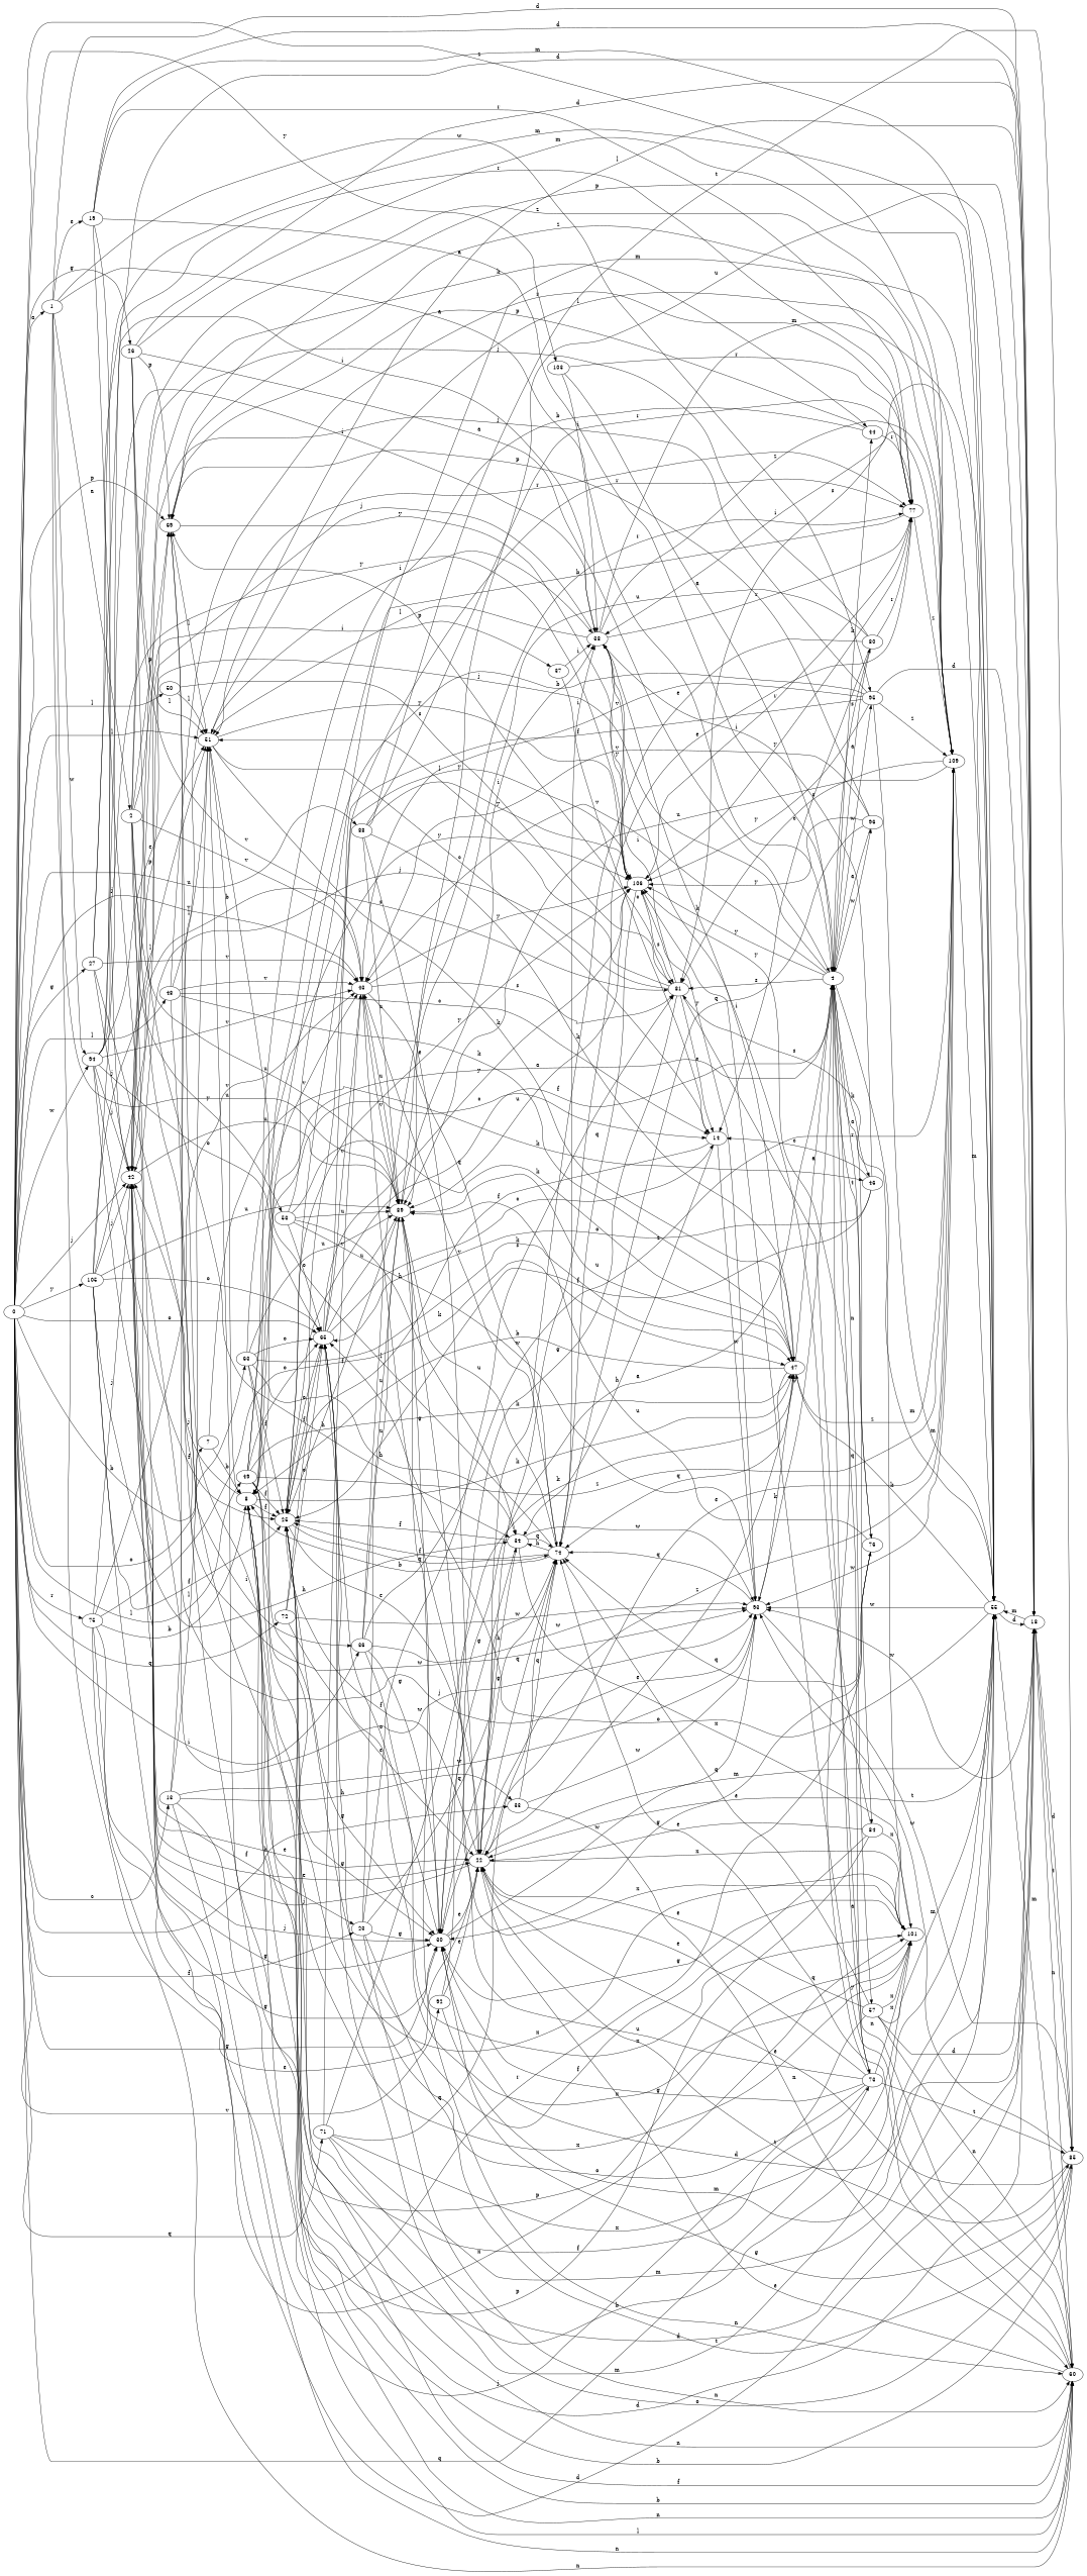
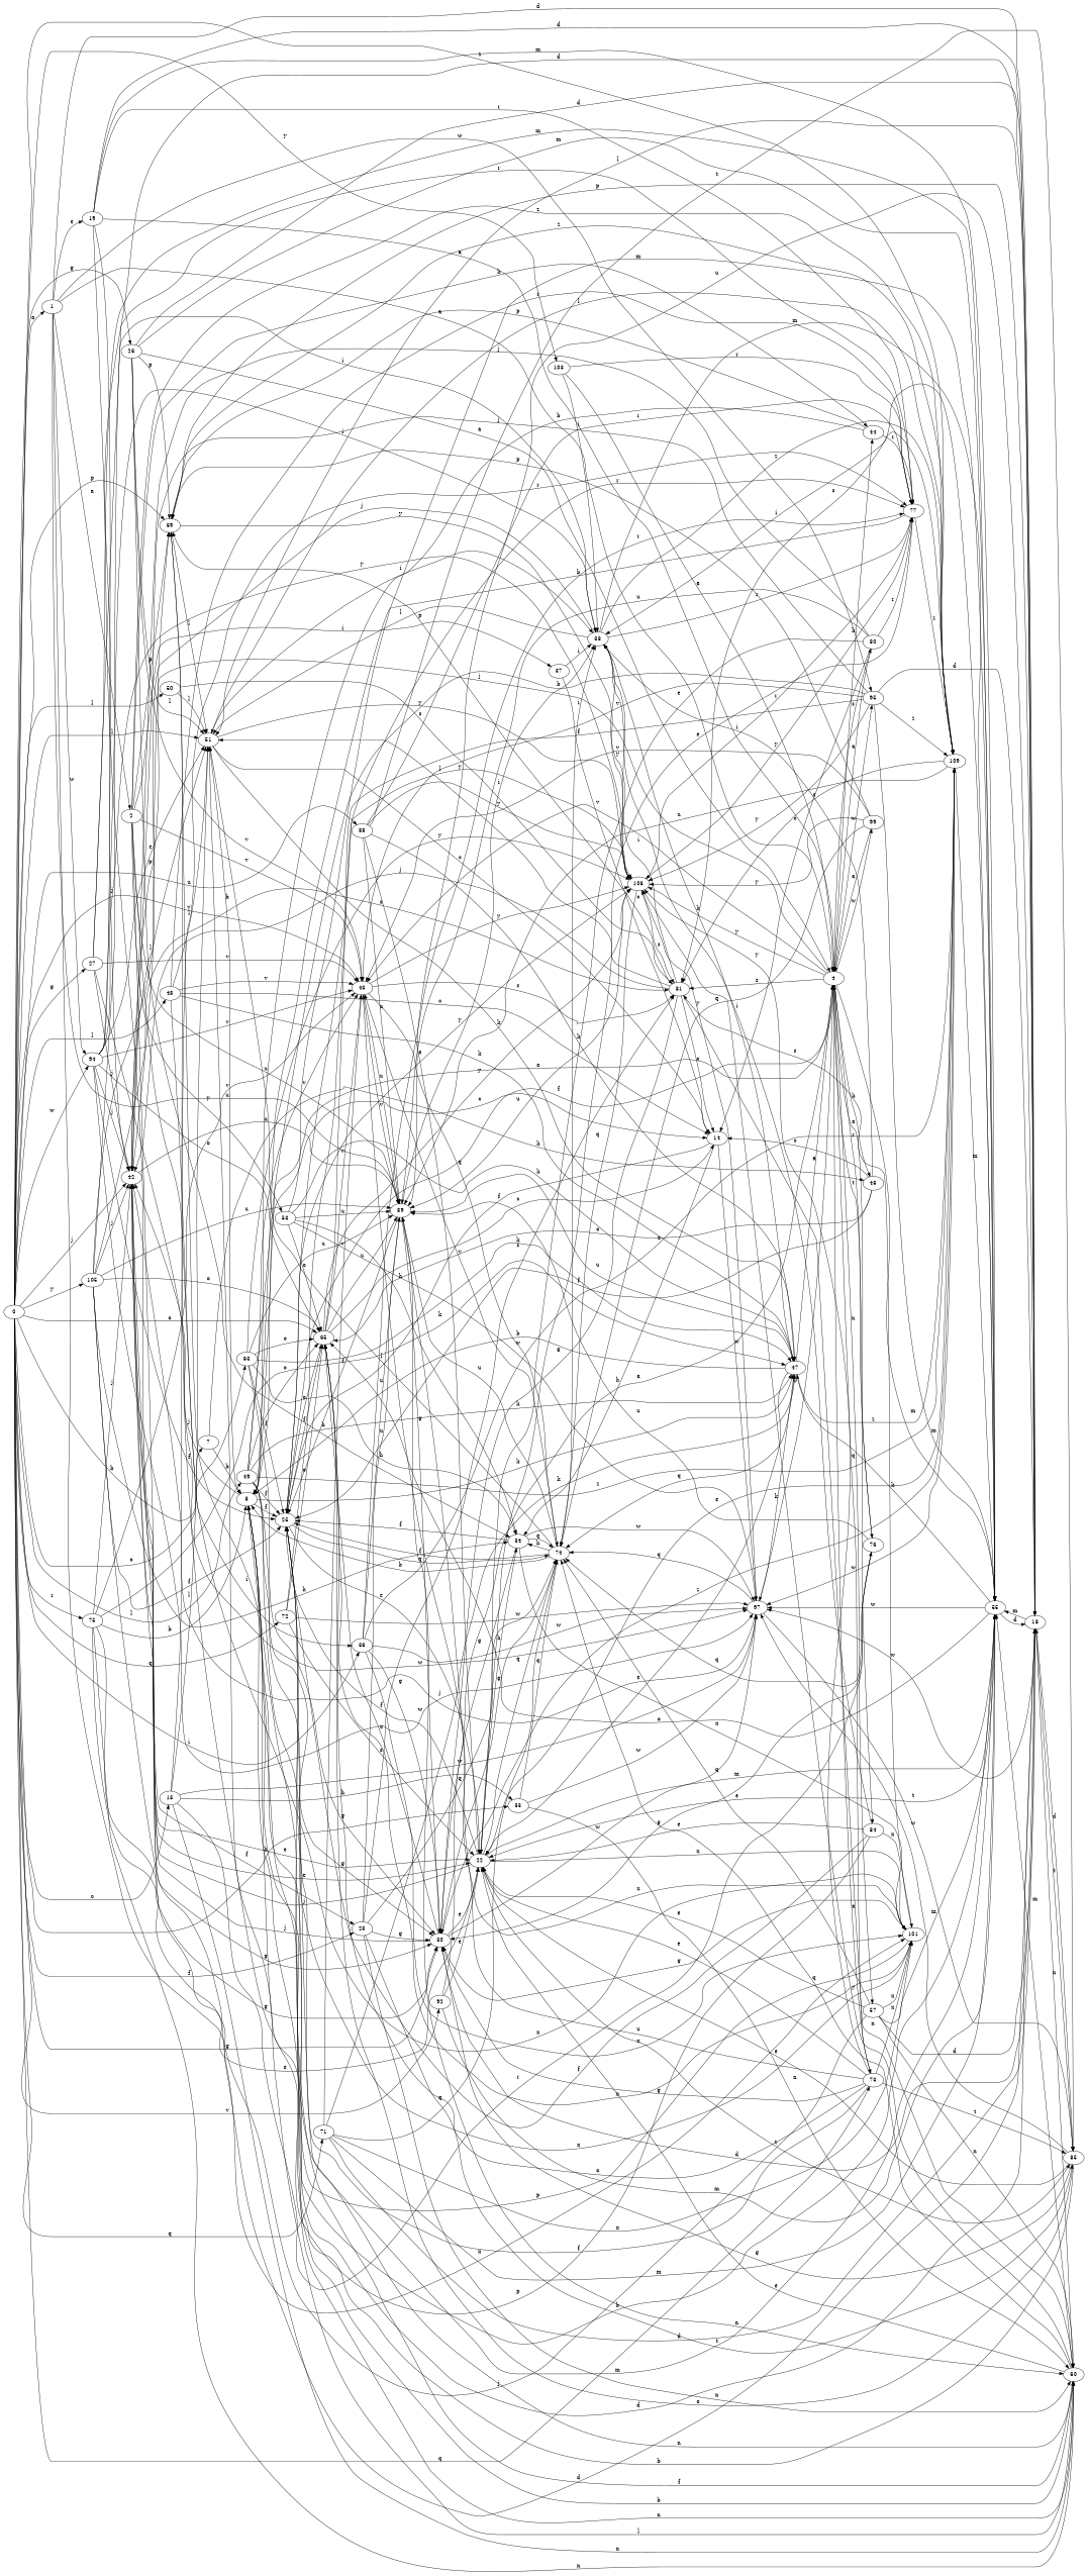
  strict digraph {
    rankdir=LR
    0
    1
    7
    13
    23
    26
    27
    30
    33
    36
    42
    48
    49
    50
    51
    63
    65
    69
    71
    72
    73
    75
    88
    92
    n25 [label=43]
    94
    103
    105
    109
    2
    4
    18
    19
    89
    95
    101
    46
    8
    76
-   97 [label=93]
+   97
    60
    77
    81
    85
    74
    55
    34
    22
    14
    47
    25
    106
    38
    37
    44
    53
    57
    80
    84
-   96
+   96 [label=99]
    0 -> 1 [label=a]
    0 -> 7 [label=b]
    0 -> 13 [label=c]
    0 -> 23 [label=f]
    0 -> 26 [label=g]
    0 -> 27 [label=g]
    0 -> 30 [label=g]
    0 -> 33 [label=h]
    0 -> 36 [label=i]
    0 -> 42 [label=j]
    0 -> 48 [label=l]
    0 -> 49 [label=l]
    0 -> 50 [label=l]
    0 -> 51 [label=l]
    0 -> 63 [label=o]
    0 -> 65 [label=o]
    0 -> 69 [label=p]
    0 -> 71 [label=q]
    0 -> 72 [label=q]
    0 -> 73 [label=q]
    0 -> 75 [label=r]
    0 -> 88 [label=u]
    0 -> 92 [label=v]
    0 -> n25 [label=v]
    0 -> 94 [label=w]
    0 -> 103 [label=y]
    0 -> 105 [label=y]
    0 -> 109 [label=z]
    1 -> 94 [label=w]
    1 -> 2 [label=a]
    1 -> 4 [label=a]
    1 -> 18 [label=d]
    1 -> 19 [label=e]
    1 -> 89 [label=u]
    1 -> 95 [label=w]
    1 -> 101 [label=x]
    7 -> 46 [label=k]
    7 -> 8 [label=b]
    13 -> 33 [label=h]
    13 -> 51 [label=l]
    13 -> 76 [label=r]
    13 -> 97 [label=w]
    13 -> 60 [label=n]
    13 -> 77 [label=r]
    23 -> 30 [label=g]
    23 -> 89 [label=u]
    23 -> 60 [label=n]
    23 -> 81 [label=s]
    23 -> 85 [label=t]
    23 -> 74 [label=q]
    26 -> 51 [label=l]
    26 -> 69 [label=p]
    26 -> n25 [label=v]
    26 -> 4 [label=a]
    26 -> 18 [label=d]
    26 -> 55 [label=m]
    26 -> 34 [label=h]
    27 -> 42 [label=j]
    27 -> n25 [label=v]
    27 -> 97 [label=w]
    27 -> 77 [label=r]
    27 -> 55 [label=m]
    30 -> 42 [label=j]
    30 -> 65 [label=o]
    30 -> 109 [label=z]
    30 -> 18 [label=d]
    30 -> 97 [label=w]
    30 -> 22 [label=e]
    33 -> 97 [label=w]
    33 -> 60 [label=n]
    33 -> 74 [label=q]
    36 -> 30 [label=g]
    36 -> 109 [label=z]
    36 -> 89 [label=u]
    36 -> 101 [label=x]
    36 -> 97 [label=w]
    36 -> 77 [label=r]
    42 -> 69 [label=p]
    42 -> 18 [label=d]
    42 -> 89 [label=u]
    42 -> 22 [label=e]
    48 -> 51 [label=l]
    48 -> n25 [label=v]
    48 -> 101 [label=x]
    48 -> 77 [label=r]
    48 -> 14 [label=c]
    48 -> 47 [label=k]
    49 -> 30 [label=g]
    49 -> 65 [label=o]
    49 -> n25 [label=v]
    49 -> 109 [label=z]
    49 -> 4 [label=a]
    49 -> 101 [label=x]
    49 -> 55 [label=m]
    49 -> 47 [label=k]
    49 -> 25 [label=f]
    50 -> 51 [label=l]
    50 -> 81 [label=s]
    51 -> 8 [label=b]
    51 -> 14 [label=c]
    51 -> 47 [label=k]
    51 -> 106 [label=y]
    51 -> 38 [label=i]
    63 -> 30 [label=g]
    63 -> 65 [label=o]
    63 -> 89 [label=u]
    63 -> 34 [label=h]
    63 -> 47 [label=k]
    63 -> 25 [label=f]
    63 -> 106 [label=y]
    65 -> n25 [label=v]
    65 -> 89 [label=u]
    65 -> 101 [label=x]
    65 -> 77 [label=r]
    65 -> 14 [label=c]
    65 -> 25 [label=f]
    65 -> 106 [label=y]
    69 -> 51 [label=l]
    69 -> 109 [label=z]
    69 -> 106 [label=y]
    71 -> n25 [label=v]
    71 -> 18 [label=d]
    71 -> 101 [label=x]
    71 -> 74 [label=q]
    71 -> 55 [label=m]
    71 -> 47 [label=k]
    72 -> 65 [label=o]
    72 -> 97 [label=w]
    72 -> 22 [label=e]
    72 -> 106 [label=y]
    73 -> 30 [label=g]
    73 -> 65 [label=o]
    73 -> 4 [label=a]
    73 -> 89 [label=u]
    73 -> 101 [label=x]
    73 -> 85 [label=t]
    73 -> 22 [label=e]
    73 -> 25 [label=f]
    73 -> 106 [label=y]
    75 -> 30 [label=g]
    75 -> 42 [label=j]
    75 -> n25 [label=v]
    75 -> 8 [label=b]
    75 -> 60 [label=n]
    75 -> 22 [label=e]
    75 -> 47 [label=k]
    88 -> 89 [label=u]
    88 -> 77 [label=r]
    88 -> 85 [label=t]
    88 -> 22 [label=e]
    88 -> 47 [label=k]
    88 -> 106 [label=y]
    92 -> 4 [label=a]
    92 -> 55 [label=m]
    92 -> 22 [label=e]
    n25 -> 89 [label=u]
    n25 -> 101 [label=x]
    n25 -> 81 [label=s]
    n25 -> 74 [label=q]
    n25 -> 106 [label=y]
    94 -> 42 [label=j]
    94 -> 51 [label=e]
    94 -> 65 [label=o]
    94 -> n25 [label=v]
    94 -> 18 [label=d]
    94 -> 97 [label=w]
    94 -> 25 [label=f]
    94 -> 106 [label=y]
    94 -> 38 [label=i]
    103 -> 4 [label=a]
    103 -> 77 [label=r]
    103 -> 38 [label=i]
    105 -> 30 [label=g]
    105 -> 42 [label=j]
    105 -> 51 [label=l]
    105 -> 65 [label=o]
    105 -> 89 [label=u]
    105 -> 81 [label=s]
    105 -> 34 [label=h]
    105 -> 25 [label=f]
    105 -> 38 [label=i]
    109 -> 51 [label=l]
    109 -> 89 [label=u]
    109 -> 97 [label=w]
    109 -> 81 [label=s]
    109 -> 55 [label=m]
    109 -> 22 [label=e]
    109 -> 38 [label=i]
    2 -> 23 [label=f]
    2 -> 36 [label=i]
    2 -> 69 [label=p]
    2 -> n25 [label=v]
    2 -> 109 [label=z]
    2 -> 89 [label=u]
    2 -> 37 [label=i]
    2 -> 44 [label=k]
    2 -> 53 [label=y]
    4 -> 42 [label=j]
    4 -> 73 [label=q]
    4 -> n25 [label=v]
    4 -> 95 [label=w]
    4 -> 46 [label=k]
    4 -> 76 [label=r]
    4 -> 97 [label=w]
    4 -> 81 [label=s]
    4 -> 55 [label=m]
    4 -> 25 [label=f]
    4 -> 106 [label=y]
    4 -> 44 [label=k]
    4 -> 57 [label=n]
    4 -> 80 [label=s]
    4 -> 84 [label=t]
    4 -> 96 [label=w]
    18 -> 51 [label=l]
    18 -> 69 [label=p]
    18 -> 89 [label=u]
    18 -> 97 [label=w]
    18 -> 60 [label=n]
    18 -> 85 [label=t]
    18 -> 55 [label=m]
    19 -> 42 [label=j]
    19 -> 4 [label=a]
    19 -> 18 [label=d]
    19 -> 77 [label=r]
    19 -> 55 [label=m]
    19 -> 22 [label=e]
    89 -> 30 [label=g]
    89 -> n25 [label=v]
    89 -> 60 [label=n]
    89 -> 25 [label=f]
    89 -> 38 [label=i]
    95 -> 42 [label=j]
    95 -> n25 [label=v]
    95 -> 109 [label=z]
    95 -> 18 [label=d]
    95 -> 8 [label=b]
    95 -> 55 [label=m]
    95 -> 25 [label=f]
    95 -> 106 [label=y]
    101 -> 30 [label=g]
    101 -> 69 [label=p]
    101 -> 81 [label=s]
    46 -> 65 [label=o]
    46 -> 14 [label=c]
    46 -> 25 [label=f]
    46 -> 38 [label=i]
    8 -> 42 [label=j]
    8 -> 18 [label=d]
    8 -> 60 [label=n]
    8 -> 14 [label=c]
    8 -> 47 [label=k]
    8 -> 25 [label=f]
    76 -> 30 [label=g]
    76 -> 4 [label=a]
    76 -> 89 [label=u]
    76 -> 74 [label=q]
    97 -> 42 [label=j]
    97 -> 85 [label=t]
    97 -> 74 [label=q]
    97 -> 47 [label=k]
    97 -> 106 [label=y]
    60 -> 51 [label=l]
    60 -> 8 [label=b]
    60 -> 74 [label=q]
    60 -> 55 [label=m]
    60 -> 22 [label=e]
    60 -> 25 [label=f]
    60 -> 106 [label=y]
    77 -> 109 [label=z]
    77 -> 8 [label=b]
    77 -> 22 [label=e]
    77 -> 106 [label=y]
    81 -> 30 [label=g]
    81 -> 42 [label=j]
    81 -> 51 [label=l]
    81 -> 69 [label=p]
    81 -> 60 [label=n]
    81 -> 14 [label=c]
    81 -> 38 [label=i]
    85 -> 30 [label=g]
    85 -> 65 [label=o]
    85 -> 18 [label=d]
    85 -> 8 [label=b]
    85 -> 97 [label=w]
    85 -> 22 [label=e]
    74 -> 30 [label=g]
    74 -> 51 [label=l]
    74 -> n25 [label=v]
    74 -> 89 [label=u]
    74 -> 8 [label=b]
    74 -> 34 [label=h]
    74 -> 25 [label=f]
    74 -> 38 [label=i]
    55 -> 65 [label=o]
    55 -> 18 [label=d]
    55 -> 8 [label=b]
    55 -> 97 [label=w]
    55 -> 81 [label=s]
    55 -> 22 [label=e]
    55 -> 47 [label=k]
    34 -> 30 [label=g]
    34 -> 101 [label=x]
    34 -> 97 [label=w]
    34 -> 74 [label=q]
    34 -> 25 [label=f]
    22 -> 42 [label=j]
    22 -> 101 [label=x]
    22 -> 85 [label=t]
    22 -> 74 [label=q]
    22 -> 55 [label=m]
    22 -> 34 [label=h]
    22 -> 25 [label=f]
    14 -> 97 [label=w]
    14 -> 34 [label=h]
    14 -> 25 [label=f]
    47 -> 109 [label=z]
    47 -> 4 [label=a]
    47 -> 89 [label=u]
    47 -> 8 [label=b]
    47 -> 74 [label=q]
    47 -> 22 [label=e]
    25 -> 65 [label=o]
    25 -> 60 [label=n]
    25 -> 74 [label=q]
    25 -> 22 [label=e]
    25 -> 106 [label=y]
    106 -> 89 [label=u]
    106 -> 77 [label=r]
    106 -> 81 [label=s]
    106 -> 74 [label=q]
    38 -> 42 [label=j]
    38 -> 51 [label=l]
    38 -> 109 [label=z]
    38 -> 77 [label=r]
    38 -> 55 [label=m]
    38 -> 47 [label=k]
    38 -> 106 [label=y]
    37 -> 14 [label=c]
    37 -> 38 [label=i]
    44 -> 69 [label=p]
    44 -> 8 [label=b]
    44 -> 77 [label=r]
    53 -> 65 [label=o]
    53 -> 89 [label=u]
    53 -> 97 [label=w]
    53 -> 55 [label=m]
    53 -> 34 [label=h]
    53 -> 47 [label=k]
    57 -> 42 [label=j]
    57 -> 18 [label=d]
    57 -> 101 [label=x]
    57 -> 60 [label=n]
    57 -> 74 [label=q]
    57 -> 55 [label=m]
    57 -> 22 [label=e]
    80 -> 42 [label=j]
    80 -> 4 [label=a]
    80 -> 89 [label=u]
    80 -> 77 [label=r]
    80 -> 22 [label=e]
    80 -> 14 [label=c]
    84 -> 69 [label=p]
    84 -> 101 [label=x]
    84 -> 22 [label=e]
    84 -> 25 [label=f]
    84 -> 38 [label=i]
    96 -> 69 [label=p]
    96 -> n25 [label=v]
    96 -> 4 [label=a]
    96 -> 74 [label=q]
    96 -> 106 [label=y]
  }
